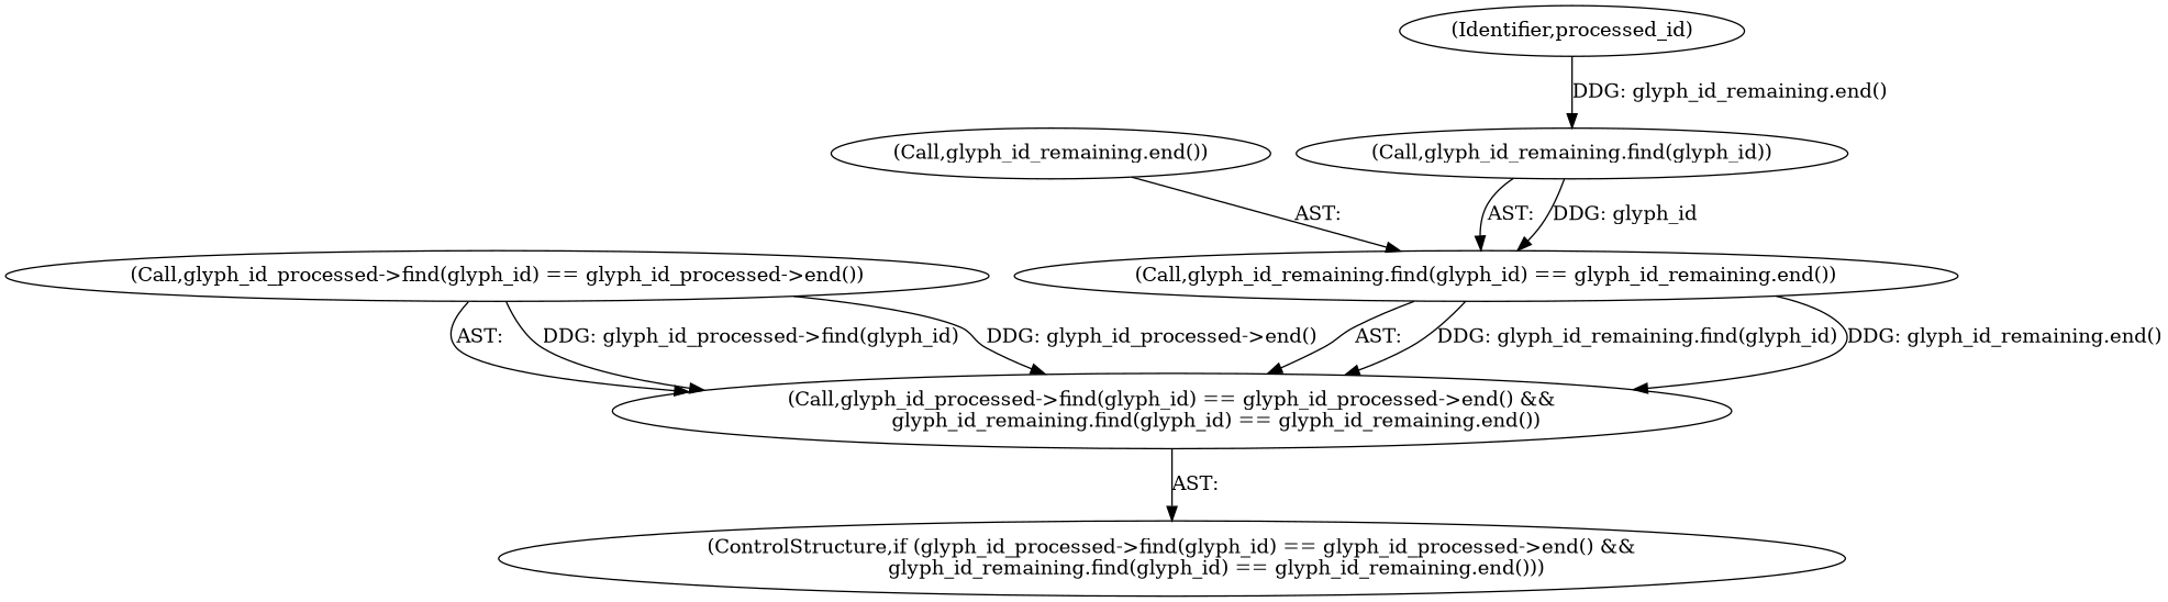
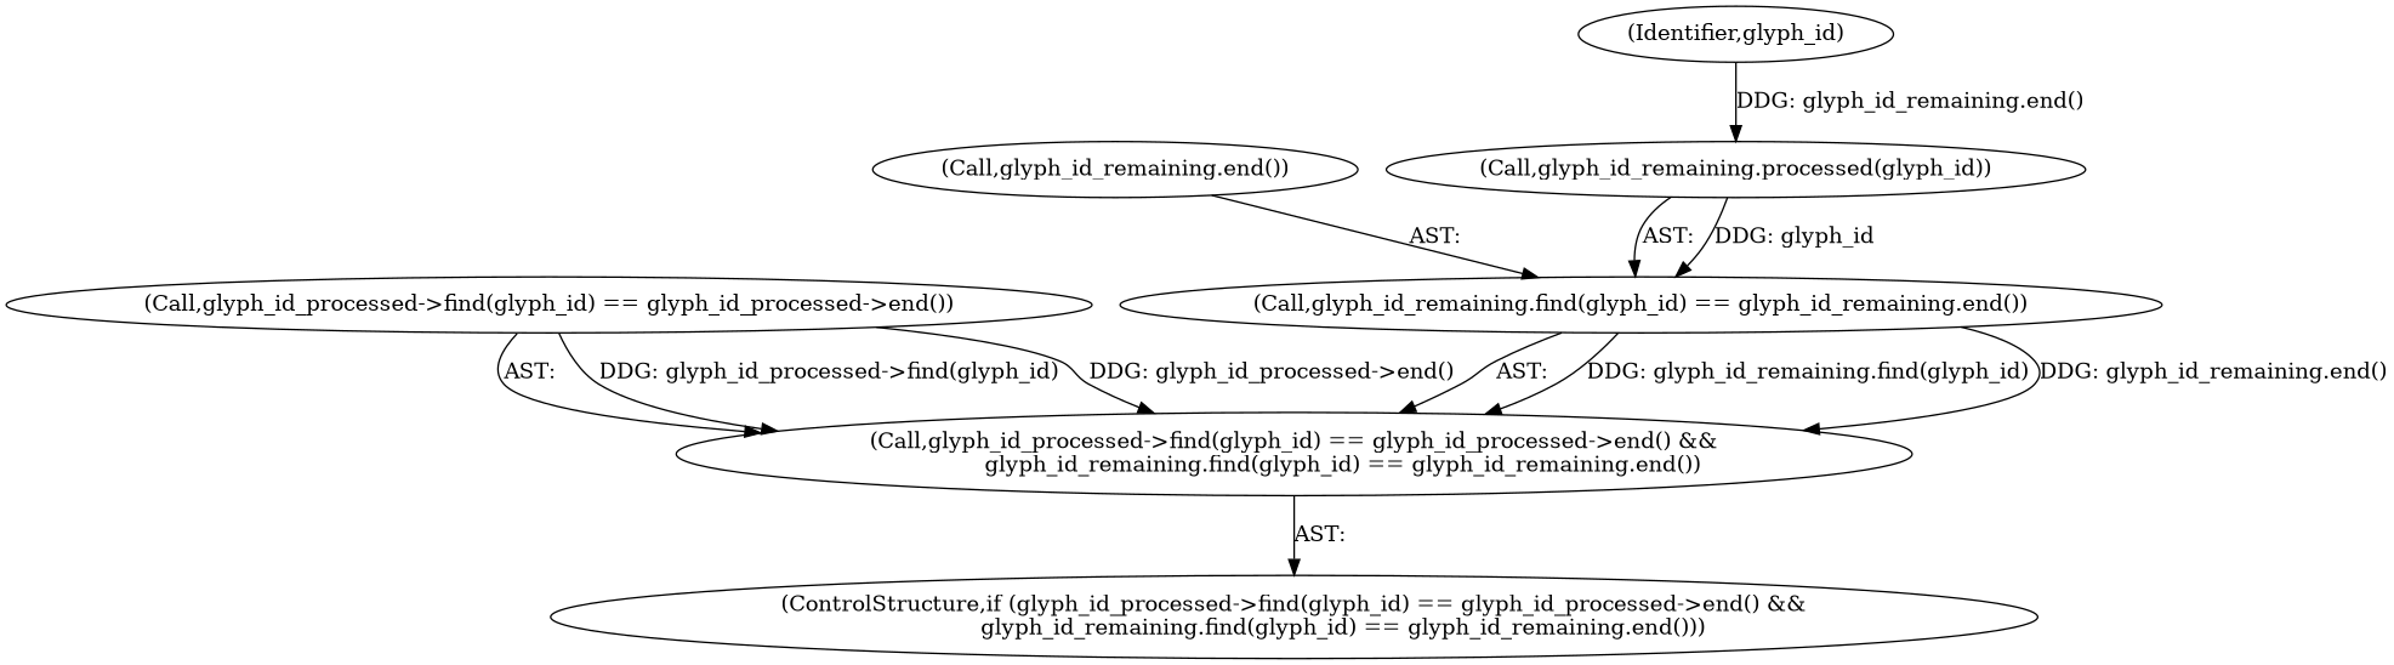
  digraph {
-   n1 [label="(Call,glyph_id_remaining.find(glyph_id))"]
+   n1 [label="(Call,glyph_id_remaining.processed(glyph_id))"]
    n2 [label="(Call,glyph_id_remaining.find(glyph_id) == glyph_id_remaining.end())"]
    n3 [label="(Call,glyph_id_processed->find(glyph_id) == glyph_id_processed->end() &&\n              glyph_id_remaining.find(glyph_id) == glyph_id_remaining.end())"]
    n4 [label="(ControlStructure,if (glyph_id_processed->find(glyph_id) == glyph_id_processed->end() &&\n              glyph_id_remaining.find(glyph_id) == glyph_id_remaining.end()))"]
    n5 [label="(Call,glyph_id_remaining.end())"]
    n6 [label="(Call,glyph_id_processed->find(glyph_id) == glyph_id_processed->end())"]
-   n7 [label="(Identifier,processed_id)"]
+   n7 [label="(Identifier,glyph_id)"]
    n1 -> n2 [label="AST: "]
    n1 -> n2 [label="DDG: glyph_id"]
    n2 -> n3 [label="AST: "]
    n2 -> n3 [label="DDG: glyph_id_remaining.find(glyph_id)"]
    n2 -> n3 [label="DDG: glyph_id_remaining.end()"]
    n3 -> n4 [label="AST: "]
    n5 -> n2 [label="AST: "]
    n6 -> n3 [label="AST: "]
    n6 -> n3 [label="DDG: glyph_id_processed->find(glyph_id)"]
    n6 -> n3 [label="DDG: glyph_id_processed->end()"]
    n7 -> n1 [label="DDG: glyph_id_remaining.end()"]
  }
